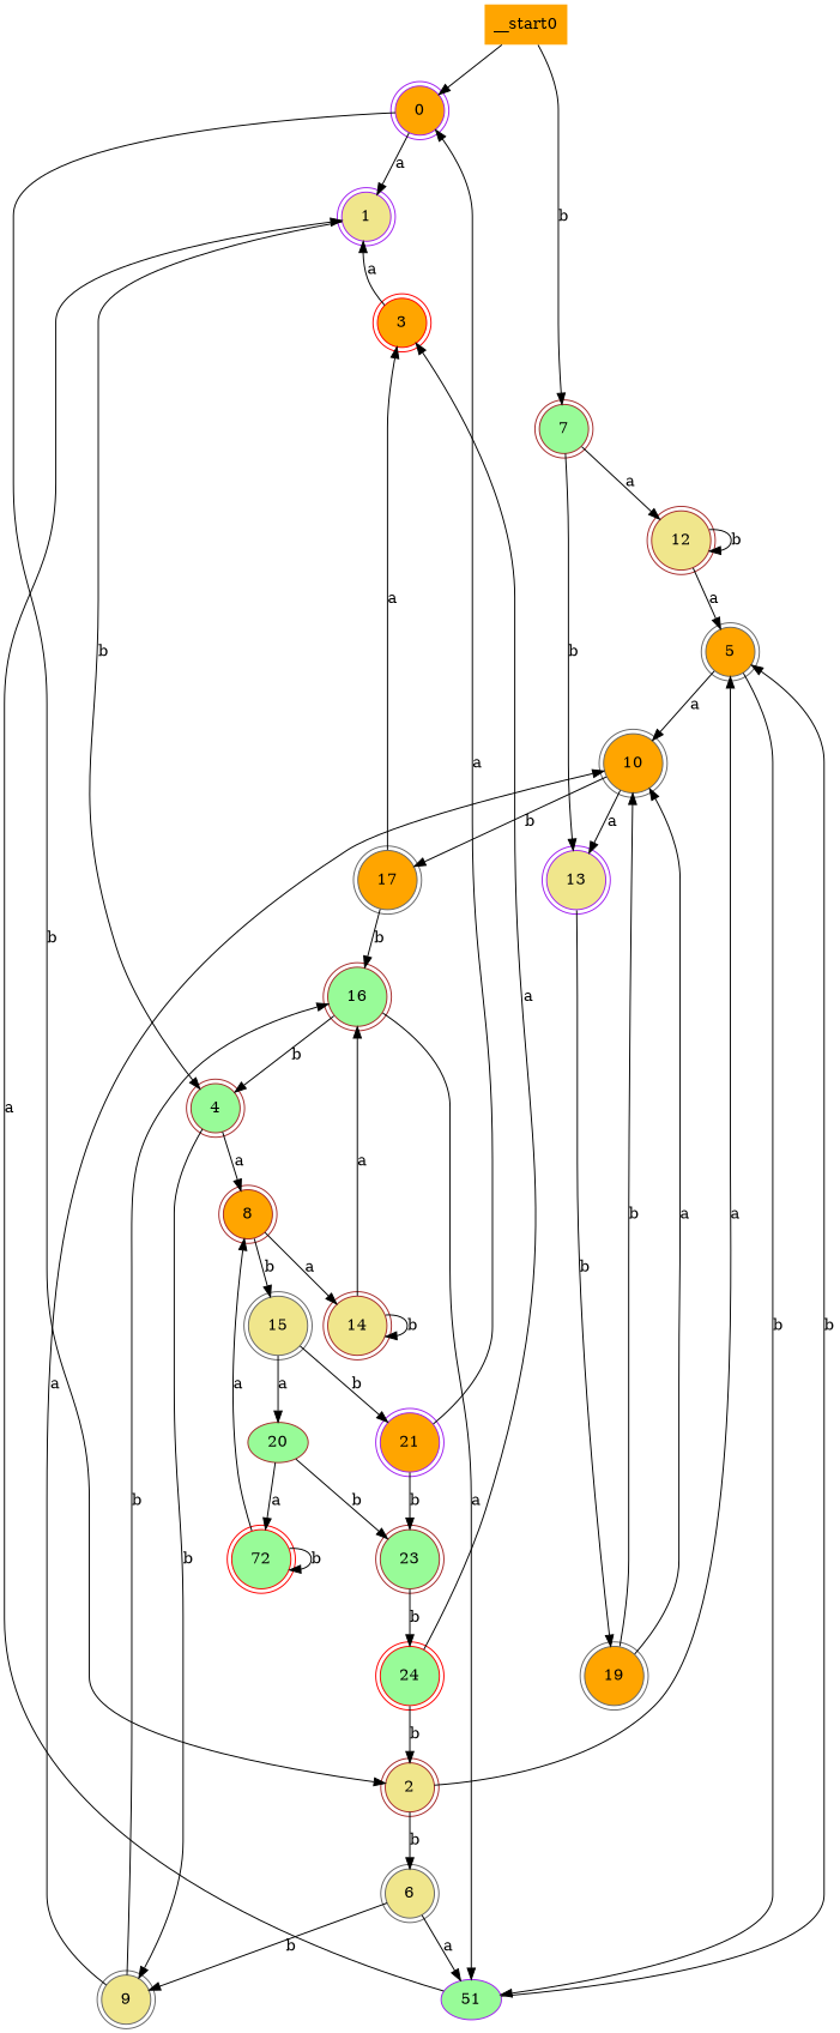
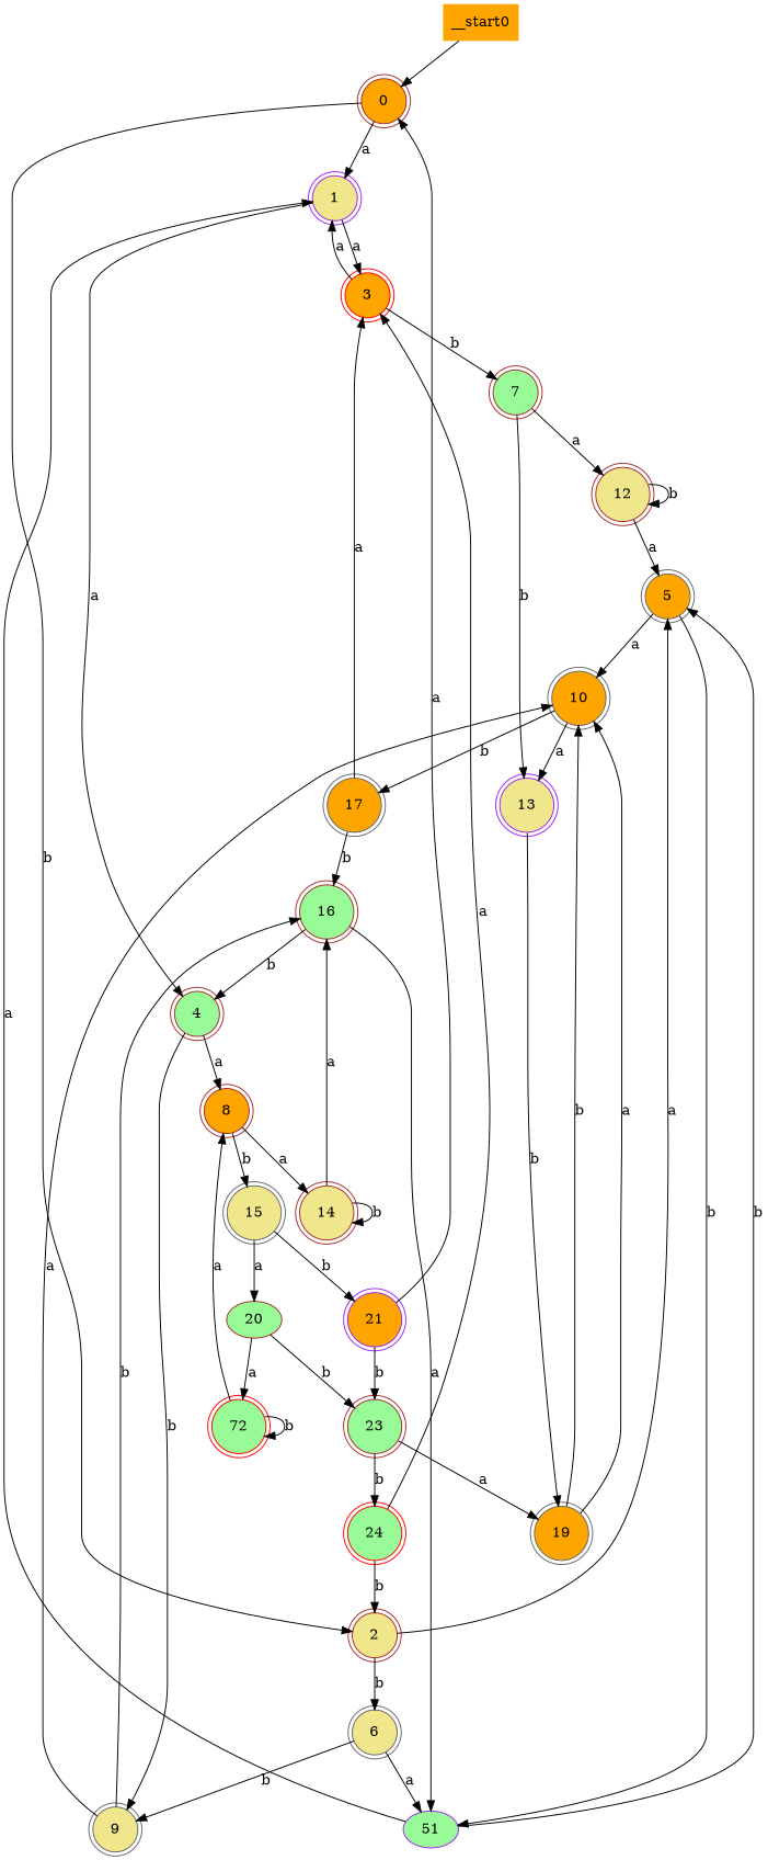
  digraph {
    node [color=brown fillcolor=orange shape=doublecircle style=filled]
    __start0 [shape=none]
-   0 [color=purple]
+   0
    1 [color=purple fillcolor=khaki]
    2 [fillcolor=khaki]
    3 [color=red]
    4 [fillcolor=palegreen]
    5 [color=gray40]
    6 [color=gray40 fillcolor=khaki]
    7 [fillcolor=palegreen]
    8
    9 [color=gray40 fillcolor=khaki]
    10 [color=gray40]
    n13 [color=purple fillcolor=palegreen label=51 shape=""]
    12 [fillcolor=khaki]
    13 [color=purple fillcolor=khaki]
    14 [fillcolor=khaki]
    15 [color=gray40 fillcolor=khaki]
    16 [fillcolor=palegreen]
    17 [color=gray40]
    19 [color=gray40]
    20 [fillcolor=palegreen shape=""]
    21 [color=purple]
    n23 [color=red fillcolor=palegreen label=72]
    23 [fillcolor=palegreen]
    24 [color=red fillcolor=palegreen]
    __start0 -> 0
    0 -> 1 [label=a]
    0 -> 2 [label=b]
-   1 -> 4 [label=b]
+   1 -> 3 [label=a]
+   1 -> 4 [label=a]
    2 -> 5 [label=a]
    2 -> 6 [label=b]
    3 -> 1 [label=a]
-   __start0 -> 7 [label=b]
+   3 -> 7 [label=b]
    4 -> 8 [label=a]
    4 -> 9 [label=b]
    5 -> 10 [label=a]
    5 -> n13 [label=b]
    6 -> 9 [label=b]
    6 -> n13 [label=a]
    7 -> 12 [label=a]
    7 -> 13 [label=b]
    8 -> 14 [label=a]
    8 -> 15 [label=b]
    9 -> 10 [label=a]
    9 -> 16 [label=b]
    10 -> 13 [label=a]
    10 -> 17 [label=b]
    n13 -> 1 [label=a]
    n13 -> 5 [label=b]
    12 -> 5 [label=a]
    12 -> 12 [label=b]
    13 -> 19 [label=b]
    14 -> 14 [label=b]
    14 -> 16 [label=a]
    15 -> 20 [label=a]
    15 -> 21 [label=b]
    16 -> 4 [label=b]
    16 -> n13 [label=a]
    17 -> 3 [label=a]
    17 -> 16 [label=b]
    19 -> 10 [label=a]
    19 -> 10 [label=b]
    20 -> n23 [label=a]
    20 -> 23 [label=b]
    21 -> 0 [label=a]
    21 -> 23 [label=b]
    n23 -> 8 [label=a]
    n23 -> n23 [label=b]
+   23 -> 19 [label=a]
    23 -> 24 [label=b]
    24 -> 2 [label=b]
    24 -> 3 [label=a]
  }
